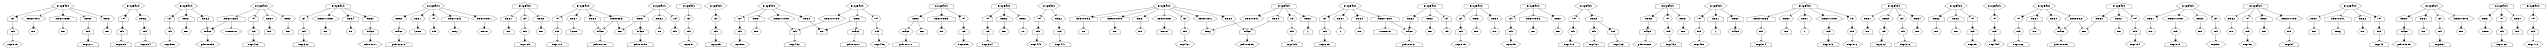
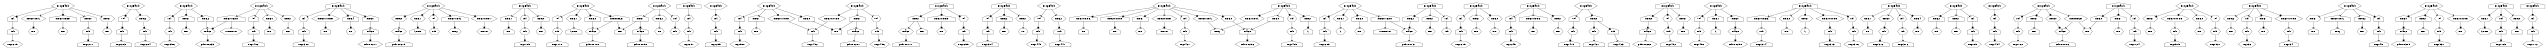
  digraph {
    node [shape=hexagon]
    edge [arrowhead=box]
    n1 [label=rel shape=house]
    n2 [label=tok shape=house]
    segr279
    n4 [label=PropBank]
    n5 [label=rel shape=house]
    n6 [label=ARG2]
    n7 [label=tok shape=house]
    n8 [label=tok shape=house]
    n9 [label="ARGM-DIS"]
    n10 [label=NP]
    n11 [label="ARGM-PRP" shape=house]
    n12 [label=NP]
    n13 [label="ARGM-CAU" shape=house]
    n14 [label=WHADVP]
    n15 [label=Trace]
    ptbr00233
    n17 [label=PP shape=house]
    n18 [label=PropBank]
    n19 [label=ARG0]
    n20 [label=ARG1]
    n21 [label=rel shape=house]
    n22 [label=NP shape=house]
    n23 [label=NP shape=house]
    n24 [label=tok shape=house]
    n25 [label=SBAR shape=house]
    n26 [label=NP]
    n27 [label=tok]
    n28 [label=tok]
    segr178 [shape=house]
    n30 [label=tok]
    segr297
    n32 [label=SBAR shape=house]
    n33 [label=tok shape=house]
    segr295 [shape=house]
    n35 [label=NP shape=house]
    n36 [label=Trace]
    ptbr00171 [shape=house]
    n38 [label=tok shape=house]
    segr299
    n40 [label=Trace]
    ptbr00279 [shape=house]
    n42 [label=INTJ]
    n43 [label=rel shape=house]
    n44 [label=tok shape=house]
    segr304 [shape=house]
    n46 [label=ARG2 shape=house]
    n47 [label=NP]
    n48 [label=ARG1]
    n49 [label=VP]
    n50 [label=NP]
    n51 [label=PropBank shape=house]
    segr283 [shape=house]
    segr284 [shape=house]
    n54 [label=rel]
    n55 [label=Trace shape=house]
    ptbr00217
    n57 [label=PropBank shape=house]
    n58 [label=rel]
    n59 [label=tok]
    segr185 [shape=house]
    n61 [label=NP shape=house]
    n62 [label=ARG0 shape=house]
    n63 [label=tok shape=house]
    segr277 [shape=house]
    n65 [label=PropBank]
    n66 [label=ARG1]
    n67 [label=PP]
    n68 [label=ARG1 shape=house]
    n69 [label=NP shape=house]
    n70 [label=tok shape=house]
    segr380 [shape=house]
    n72 [label=PropBank shape=house]
    n73 [label="ARGM-PRD" shape=house]
    n74 [label=rel]
    n75 [label=PP]
    n76 [label=PP]
    n77 [label=rel shape=house]
    n78 [label=tok shape=house]
    segr445
    n80 [label=ARG2]
    n81 [label=tok shape=house]
    segr447 [shape=house]
    n83 [label=PropBank]
    n84 [label="ARGM-DIR"]
    n85 [label=ADVP shape=house]
    n86 [label=rel shape=house]
    n87 [label=tok shape=house]
    segr209 [shape=house]
    n89 [label=PropBank shape=house]
    n90 [label=rel]
    n91 [label=ARG1]
    n92 [label=ARG0]
    n93 [label=tok shape=house]
    n94 [label=NP]
    n95 [label=NP]
    n96 [label=ADVP]
    n97 [label=rel]
    n98 [label=tok]
    segr427
    n100 [label=PropBank shape=house]
    n101 [label=rel shape=house]
    n102 [label="ARGM-LOC" shape=house]
    n103 [label=ARG1]
    n104 [label=tok shape=house]
    n105 [label=PP]
    n106 [label=NP]
    segr215
    n108 [label="ARGM-LOC" shape=house]
    n109 [label=PP shape=house]
    n110 [label="ARGM-TMP" shape=house]
    n111 [label=NP shape=house]
    n112 [label=ARG1 shape=house]
    n113 [label=NP]
    n114 [label=PropBank]
    n115 [label="ARGM-DIS"]
    n116 [label=INTJ shape=house]
    segr245
    n118 [label=PropBank]
    n119 [label=ARG0]
    n120 [label=Trace shape=house]
    ptbr00236
    n122 [label=PropBank]
    n123 [label=rel shape=house]
    n124 [label=ARG0 shape=house]
    n125 [label=tok]
    n126 [label=tok]
    n127 [label=tok shape=house]
    segr419 [shape=house]
    segr421 [shape=house]
    segr423 [shape=house]
    n131 [label=ARG1 shape=house]
    n132 [label=NP shape=house]
    n133 [label=Trace shape=house]
    ptbr00260
    n135 [label=tok]
    segr452 [shape=house]
    n137 [label=ARG1]
    n138 [label=S]
    n139 [label=S shape=house]
    n140 [label=PropBank shape=house]
    n141 [label=ARG2 shape=house]
    n142 [label=ARG1 shape=house]
    n143 [label=rel shape=house]
    n144 [label=Trace]
    n145 [label=NP]
    n146 [label=tok]
    n147 [label=ARG0 shape=house]
    n148 [label=rel]
    n149 [label=ARG1 shape=house]
    n150 [label=S shape=house]
    ptbr00131 [shape=house]
    n152 [label="ARGM-DIS"]
    n153 [label=rel]
    n154 [label=tok]
    segr409 [shape=house]
    n156 [label=PropBank]
    n157 [label=ARG0 shape=house]
    n158 [label="ARGM-CAU" shape=house]
    n159 [label=NP]
    n160 [label=WHADVP shape=house]
    segr402 [shape=house]
    n162 [label=PropBank shape=house]
    n163 [label=NP shape=house]
    n164 [label=PropBank shape=house]
    n165 [label=rel]
    n166 [label="ARGM-MNR"]
    n167 [label=ARG4 shape=house]
    n168 [label=ARG0 shape=house]
    n169 [label="ARGM-NEG" shape=house]
    n170 [label=tok]
    segr374 [shape=house]
    n172 [label=tok shape=house]
    segr373 [shape=house]
    n174 [label=ARG2 shape=house]
    n175 [label=rel shape=house]
    n176 [label=tok]
    segr396
    n178 [label=PropBank]
    n179 [label=ARG1 shape=house]
    n180 [label=S]
    n181 [label=tok]
    segr376
    n183 [label=PropBank shape=house]
    n184 [label=ARG1]
    n185 [label=ARG0]
    n186 [label=rel]
    n187 [label=ARG4]
    n188 [label=PP shape=house]
    n189 [label=tok]
    n190 [label=tok]
    n191 [label=NP]
    segr312 [shape=house]
    segr316 [shape=house]
    n194 [label=PropBank shape=house]
    n195 [label=ARG0]
    n196 [label=ARG1]
    n197 [label="ARGM-MOD"]
    n198 [label=rel]
    n199 [label=tok shape=house]
    segr492 [shape=house]
    n201 [label=tok shape=house]
    segr496
    n203 [label=ARG2 shape=house]
    n204 [label=NP]
    n205 [label=ARG1 shape=house]
    n206 [label=NP]
    n207 [label=tok shape=house]
    segr494
    n209 [label=PropBank]
    n210 [label=rel shape=house]
    n211 [label=tok shape=house]
    n212 [label=NP]
    n213 [label=Trace shape=house]
    ptbr00287 [shape=house]
    n215 [label=tok shape=house]
    segr500
    n217 [label=NP]
    n218 [label=NP]
    n219 [label=tok shape=house]
    segr124
    n221 [label=NP]
    n222 [label=ARG2]
    n223 [label=NP]
    n224 [label=rel shape=house]
    n225 [label=tok]
    segr36
    n227 [label=PropBank]
    n228 [label=ARG1]
    n229 [label="ARGM-DIS" shape=house]
    n230 [label=ARG2 shape=house]
    n231 [label=rel shape=house]
    n232 [label=NP shape=house]
    n233 [label=INTJ shape=house]
    n234 [label=NP]
    n235 [label=tok shape=house]
    segr25
    n237 [label=PropBank shape=house]
    n238 [label=ARG1 shape=house]
    n239 [label="ARGM-MOD"]
    n240 [label=NP]
    n241 [label=tok]
    segr34 [shape=house]
    n243 [label=tok]
    segr521
    n245 [label=NP]
    n246 [label=tok]
    segr519 [shape=house]
    n248 [label=ARG0 shape=house]
    n249 [label=Trace]
    ptbr00100 [shape=house]
    n251 [label=ARG1]
    n252 [label=ARG0 shape=house]
    n253 [label="LINK-PCR" shape=house]
    n254 [label=NP shape=house]
    n255 [label=PropBank shape=house]
    n256 [label=rel]
    n257 [label=ARG1]
    n258 [label=rel shape=house]
    n259 [label=rel shape=house]
    n260 [label=tok]
    segr450
    n262 [label=ARG1 shape=house]
    n263 [label=Trace shape=house]
    ptbr00098 [shape=house]
    n265 [label=ARG1 shape=house]
    n266 [label=ARG2]
    n267 [label=PP]
    n268 [label=ARG0 shape=house]
    n269 [label=Trace]
+   ptbr00258
    n271 [label=rel]
    n272 [label=tok]
    n273 [label=PropBank]
    n274 [label=PropBank]
    n275 [label=Trace]
    ptbr00086 [shape=house]
    n277 [label=PropBank shape=house]
    n278 [label=ARG0 shape=house]
    n279 [label=Trace shape=house]
    ptbr00309
    n281 [label=ARG0]
    n282 [label=ARG1]
    n283 [label=PropBank]
    n284 [label=rel]
    n285 [label="ARGM-DIS" shape=house]
    n286 [label="ARGM-ADV"]
    n287 [label=ARG1]
    n288 [label=SBAR]
    n289 [label=rel]
    n290 [label=rel shape=house]
    n291 [label=tok shape=house]
    segr169 [shape=house]
    n293 [label=PropBank shape=house]
    n294 [label=ARG0]
    n295 [label=NP shape=house]
    segr49 [shape=house]
    n297 [label="LINK-PCR"]
    n298 [label=rel]
    n299 [label=tok]
-   segr160 [shape=house]
+   segr160
    n301 [label=PropBank]
    n302 [label=ARG1 shape=house]
    n303 [label=NP shape=house]
    n304 [label=PropBank]
    n305 [label=PropBank shape=house]
    n306 [label=rel]
    n307 [label=tok shape=house]
    segr172
    n309 [label=tok]
    segr537 [shape=house]
    n311 [label="ARGM-MOD"]
    n312 [label=rel]
    n313 [label=PropBank]
    n314 [label=ARG0 shape=house]
    n315 [label=rel shape=house]
    n316 [label="ARGM-MOD"]
    n317 [label=ARG1 shape=house]
    n318 [label=NP shape=house]
    n319 [label=PropBank]
    n320 [label=ARG1 shape=house]
    n321 [label=PropBank]
    n322 [label=ARG1]
    n323 [label="ARGM-MOD"]
    n324 [label=ARG0]
    n325 [label=rel]
    n326 [label=PropBank shape=house]
    n327 [label=ARG0 shape=house]
    n328 [label=ARG1 shape=house]
    n329 [label=rel]
    n330 [label=PropBank]
    n331 [label=ARG0]
    n332 [label=ARG0 shape=house]
    n333 [label=ARG1 shape=house]
    n334 [label=PropBank]
    n335 [label=rel]
    n336 [label="ARGM-TMP"]
    n337 [label=NP]
    subgraph sub_1 {
      rank=same
    }
    n1 -> n2 [arrowhead=tee]
    n2 -> segr279 [arrowhead=tee]
    n4 -> n5
    n4 -> n6
    n5 -> n7
    n6 -> n8
    n7 -> segr283 [arrowhead=tee]
    n8 -> segr284 [arrowhead=tee]
    n9 -> n10
    n11 -> n12 [arrowhead=tee]
    n13 -> n14 [arrowhead=tee]
    n13 -> n15
    n15 -> ptbr00233
    n18 -> n13 [arrowhead=tee]
    n18 -> n19 [arrowhead=tee]
    n18 -> n20 [arrowhead=tee]
    n18 -> n21 [arrowhead=tee]
    n19 -> n22
    n20 -> n23 [arrowhead=tee]
    n21 -> n24
    n24 -> segr402
    n28 -> segr178 [arrowhead=tee]
    n30 -> segr297 [arrowhead=tee]
    n33 -> segr295
    n36 -> ptbr00171
    n38 -> segr299
    n40 -> ptbr00279
    n43 -> n44
    n44 -> segr304 [arrowhead=tee]
    n46 -> n47
    n48 -> n49 [arrowhead=tee]
    n51 -> n43
    n51 -> n46
    n51 -> n48 [arrowhead=tee]
    n54 -> n33
    n55 -> ptbr00217
    n57 -> n58 [arrowhead=tee]
    n58 -> n30 [arrowhead=tee]
    n59 -> segr185
    n62 -> n63 [arrowhead=tee]
    n63 -> segr277
    n65 -> n1
    n65 -> n9 [arrowhead=tee]
    n65 -> n11
    n65 -> n62 [arrowhead=tee]
    n65 -> n66 [arrowhead=tee]
    n66 -> n67
    n68 -> n36 [arrowhead=tee]
    n68 -> n69 [arrowhead=tee]
    n70 -> segr380
    n72 -> n68
    n72 -> n73
    n72 -> n74
    n73 -> n75
    n74 -> n38
    n77 -> n78
    n78 -> segr445
    n80 -> n81
    n81 -> segr447 [arrowhead=tee]
    n83 -> n77 [arrowhead=tee]
    n83 -> n80 [arrowhead=tee]
    n84 -> n85
    n86 -> n87 [arrowhead=tee]
    n87 -> segr209
    n89 -> n90 [arrowhead=tee]
    n89 -> n91 [arrowhead=tee]
    n89 -> n92
    n90 -> n93
    n91 -> n94 [arrowhead=tee]
    n92 -> n95 [arrowhead=tee]
    n93 -> segr215 [arrowhead=tee]
    n97 -> n98 [arrowhead=tee]
    n98 -> segr427 [arrowhead=tee]
    n100 -> n101 [arrowhead=tee]
    n100 -> n102 [arrowhead=tee]
    n100 -> n103
    n101 -> n104
    n102 -> n105
    n103 -> n106 [arrowhead=tee]
    n104 -> segr245
    n108 -> n109 [arrowhead=tee]
    n110 -> n111
    n112 -> n113 [arrowhead=tee]
    n114 -> n54
    n115 -> n116 [arrowhead=tee]
    n118 -> n84 [arrowhead=tee]
    n118 -> n97 [arrowhead=tee]
    n118 -> n108
    n118 -> n110
    n118 -> n112
    n118 -> n115
    n118 -> n119
    n119 -> n120 [arrowhead=tee]
    n120 -> ptbr00236
    n122 -> n123 [arrowhead=tee]
    n122 -> n124
    n123 -> n125
    n124 -> n126
    n124 -> n127
    n125 -> segr419
    n126 -> segr421 [arrowhead=tee]
    n127 -> segr423 [arrowhead=tee]
    n131 -> n61
    n133 -> ptbr00260 [arrowhead=tee]
    n135 -> segr452 [arrowhead=tee]
    n137 -> n138 [arrowhead=tee]
    n140 -> n141
    n140 -> n142 [arrowhead=tee]
    n140 -> n143 [arrowhead=tee]
    n141 -> n144
    n142 -> n145
    n143 -> n146 [arrowhead=tee]
    n144 -> ptbr00131 [arrowhead=tee]
    n147 -> n120 [arrowhead=tee]
    n148 -> n59 [arrowhead=tee]
    n149 -> n150
    n152 -> n116 [arrowhead=tee]
    n153 -> n154 [arrowhead=tee]
    n154 -> segr409 [arrowhead=tee]
    n156 -> n86
    n156 -> n137
    n156 -> n157
    n156 -> n158 [arrowhead=tee]
    n157 -> n159 [arrowhead=tee]
    n158 -> n144 [arrowhead=tee]
    n158 -> n160 [arrowhead=tee]
    n162 -> n147 [arrowhead=tee]
    n162 -> n149
    n162 -> n152
    n162 -> n153
    n164 -> n165 [arrowhead=tee]
    n164 -> n166
    n164 -> n167
    n164 -> n168
    n165 -> n70 [arrowhead=tee]
    n166 -> n17
    n167 -> n76
    n168 -> n55 [arrowhead=tee]
    n169 -> n170 [arrowhead=tee]
    n170 -> segr374 [arrowhead=tee]
    n172 -> segr373
    n174 -> n15 [arrowhead=tee]
    n175 -> n176 [arrowhead=tee]
    n176 -> segr396 [arrowhead=tee]
    n178 -> n174
    n178 -> n175
    n178 -> n179
    n179 -> n50
    n181 -> segr376 [arrowhead=tee]
    n183 -> n184 [arrowhead=tee]
    n183 -> n185 [arrowhead=tee]
    n183 -> n186 [arrowhead=tee]
    n183 -> n187
    n184 -> n188
    n185 -> n189
    n186 -> n190 [arrowhead=tee]
    n187 -> n191
    n189 -> segr312
    n190 -> segr316 [arrowhead=tee]
    n194 -> n169 [arrowhead=tee]
    n194 -> n195 [arrowhead=tee]
    n194 -> n196
    n194 -> n197
    n194 -> n198
    n195 -> n163 [arrowhead=tee]
    n196 -> n180 [arrowhead=tee]
    n197 -> n172
    n198 -> n181
    n199 -> segr492 [arrowhead=tee]
    n201 -> segr496
    n203 -> n204 [arrowhead=tee]
    n205 -> n206 [arrowhead=tee]
    n207 -> segr494
    n209 -> n203
    n209 -> n205 [arrowhead=tee]
    n209 -> n210 [arrowhead=tee]
    n210 -> n211
    n211 -> segr25
    n213 -> ptbr00287 [arrowhead=tee]
    n215 -> segr500
    n219 -> segr124
    n222 -> n223 [arrowhead=tee]
    n224 -> n225 [arrowhead=tee]
    n225 -> segr36
    n227 -> n228 [arrowhead=tee]
    n227 -> n229 [arrowhead=tee]
    n227 -> n230 [arrowhead=tee]
    n227 -> n231
    n228 -> n232 [arrowhead=tee]
    n229 -> n233 [arrowhead=tee]
    n230 -> n234
    n231 -> n235
    n235 -> segr49 [arrowhead=tee]
    n237 -> n222 [arrowhead=tee]
    n237 -> n224 [arrowhead=tee]
    n237 -> n238
    n237 -> n239
    n238 -> n240
    n239 -> n241 [arrowhead=tee]
    n241 -> segr34 [arrowhead=tee]
    n243 -> segr521 [arrowhead=tee]
    n246 -> segr519
    n248 -> n249 [arrowhead=tee]
    n249 -> ptbr00100 [arrowhead=tee]
    n251 -> n32 [arrowhead=tee]
    n252 -> n133
    n253 -> n249 [arrowhead=tee]
    n253 -> n254
    n255 -> n252
    n255 -> n256
    n255 -> n257 [arrowhead=tee]
    n256 -> n135
    n257 -> n132
    n258 -> n28 [arrowhead=tee]
    n259 -> n260 [arrowhead=tee]
    n260 -> segr450 [arrowhead=tee]
    n262 -> n254 [arrowhead=tee]
    n262 -> n263
    n263 -> ptbr00098
    n265 -> n139
    n266 -> n267 [arrowhead=tee]
    n268 -> n269
+   n269 -> ptbr00258
    n271 -> n272
    n273 -> n259
    n273 -> n265
    n273 -> n268
    n274 -> n248
    n274 -> n251
    n274 -> n253
    n274 -> n258 [arrowhead=tee]
    n275 -> ptbr00086 [arrowhead=tee]
    n277 -> n131 [arrowhead=tee]
    n277 -> n148 [arrowhead=tee]
    n277 -> n278 [arrowhead=tee]
    n278 -> n26
    n279 -> ptbr00309
    n281 -> n40 [arrowhead=tee]
    n282 -> n25
    n283 -> n281
    n283 -> n282
    n283 -> n284
    n283 -> n285
    n283 -> n286
    n284 -> n27
    n285 -> n42
    n286 -> n96
    n287 -> n288
    n289 -> n207
    n290 -> n291
    n291 -> segr169
    n293 -> n287
    n293 -> n290
    n293 -> n294 [arrowhead=tee]
    n294 -> n295
    n297 -> n212 [arrowhead=tee]
    n297 -> n275 [arrowhead=tee]
    n298 -> n299 [arrowhead=tee]
    n299 -> segr160 [arrowhead=tee]
    n301 -> n289
    n302 -> n303 [arrowhead=tee]
    n304 -> n262 [arrowhead=tee]
    n304 -> n266 [arrowhead=tee]
    n304 -> n271 [arrowhead=tee]
    n305 -> n306
    n306 -> n307
    n307 -> segr172 [arrowhead=tee]
    n309 -> segr537
    n311 -> n199 [arrowhead=tee]
    n312 -> n201 [arrowhead=tee]
    n313 -> n314
    n313 -> n315 [arrowhead=tee]
    n313 -> n316
    n313 -> n317 [arrowhead=tee]
    n314 -> n35
    n315 -> n215
    n316 -> n199 [arrowhead=tee]
    n317 -> n217 [arrowhead=tee]
    n319 -> n311
    n319 -> n312 [arrowhead=tee]
    n319 -> n320 [arrowhead=tee]
    n320 -> n35
    n320 -> n213 [arrowhead=tee]
    n321 -> n322
    n321 -> n323
    n321 -> n324 [arrowhead=tee]
    n321 -> n325 [arrowhead=tee]
    n322 -> n245 [arrowhead=tee]
    n323 -> n246 [arrowhead=tee]
    n324 -> n221 [arrowhead=tee]
    n325 -> n243 [arrowhead=tee]
    n326 -> n327
    n326 -> n328
    n326 -> n329 [arrowhead=tee]
    n327 -> n212 [arrowhead=tee]
    n328 -> n218 [arrowhead=tee]
    n329 -> n219 [arrowhead=tee]
    n330 -> n297 [arrowhead=tee]
    n330 -> n298
    n330 -> n302
    n330 -> n331
    n331 -> n275
    n332 -> n279
    n333 -> n318 [arrowhead=tee]
    n334 -> n332
    n334 -> n333
    n334 -> n335 [arrowhead=tee]
    n334 -> n336 [arrowhead=tee]
    n335 -> n309 [arrowhead=tee]
    n336 -> n337
  }
